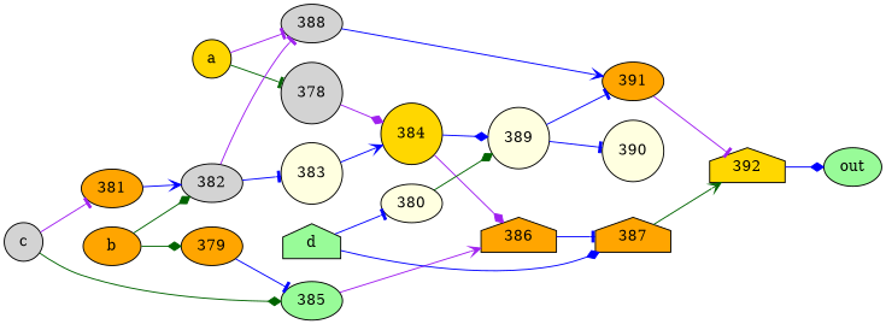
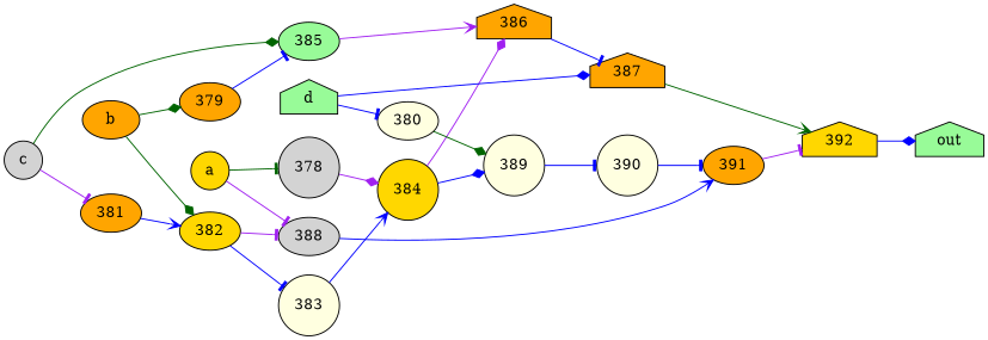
  strict digraph {
    rankdir=LR
    node [fillcolor=orange shape=ellipse style=filled]
    edge [arrowhead=tee color=blue]
    392 [fillcolor=gold shape=house]
-   out [fillcolor=palegreen]
+   out [fillcolor=palegreen shape=house]
    a [fillcolor=gold shape=circle]
    378 [fillcolor=lightgrey shape=circle]
    388 [fillcolor=lightgrey]
    384 [fillcolor=gold shape=circle]
    391
    386 [shape=house]
    389 [fillcolor=lightyellow shape=circle]
    387 [shape=house]
    390 [fillcolor=lightyellow shape=circle]
    b
    379
-   382 [fillcolor=lightgrey]
+   382 [fillcolor=gold]
    385 [fillcolor=palegreen]
    383 [fillcolor=lightyellow shape=circle]
    c [fillcolor=lightgrey shape=circle]
    381
    d [fillcolor=palegreen shape=house]
    380 [fillcolor=lightyellow]
    392 -> out [arrowhead=diamond]
    a -> 378 [color=darkgreen]
    a -> 388 [color=purple]
    378 -> 384 [arrowhead=diamond color=purple]
    388 -> 391 [arrowhead=vee]
    384 -> 386 [arrowhead=diamond color=purple]
    384 -> 389 [arrowhead=diamond]
    391 -> 392 [color=purple]
    386 -> 387
    389 -> 390
    387 -> 392 [arrowhead=vee color=darkgreen]
-   389 -> 391
+   390 -> 391
    b -> 379 [arrowhead=diamond color=darkgreen]
    b -> 382 [arrowhead=diamond color=darkgreen]
    379 -> 385
    382 -> 388 [color=purple]
    382 -> 383
    385 -> 386 [arrowhead=vee color=purple]
    383 -> 384 [arrowhead=vee]
    c -> 385 [arrowhead=diamond color=darkgreen]
    c -> 381 [color=purple]
    381 -> 382 [arrowhead=vee]
    d -> 387 [arrowhead=diamond]
    d -> 380
    380 -> 389 [arrowhead=diamond color=darkgreen]
  }
